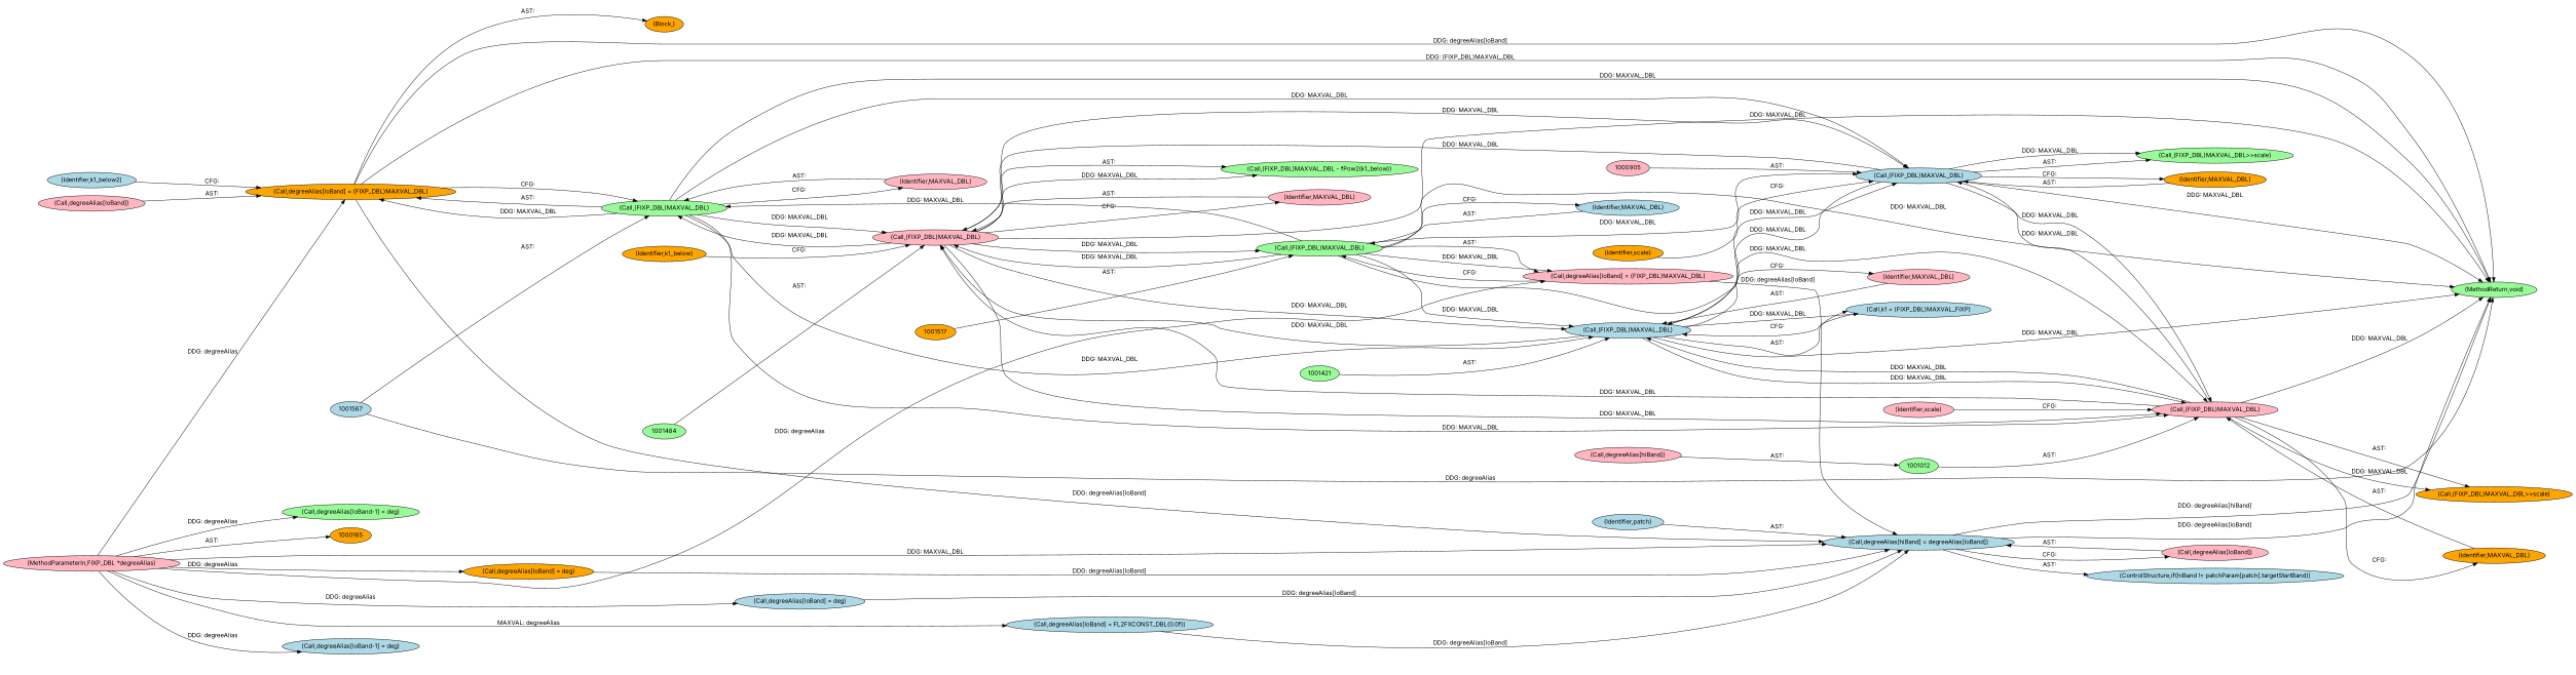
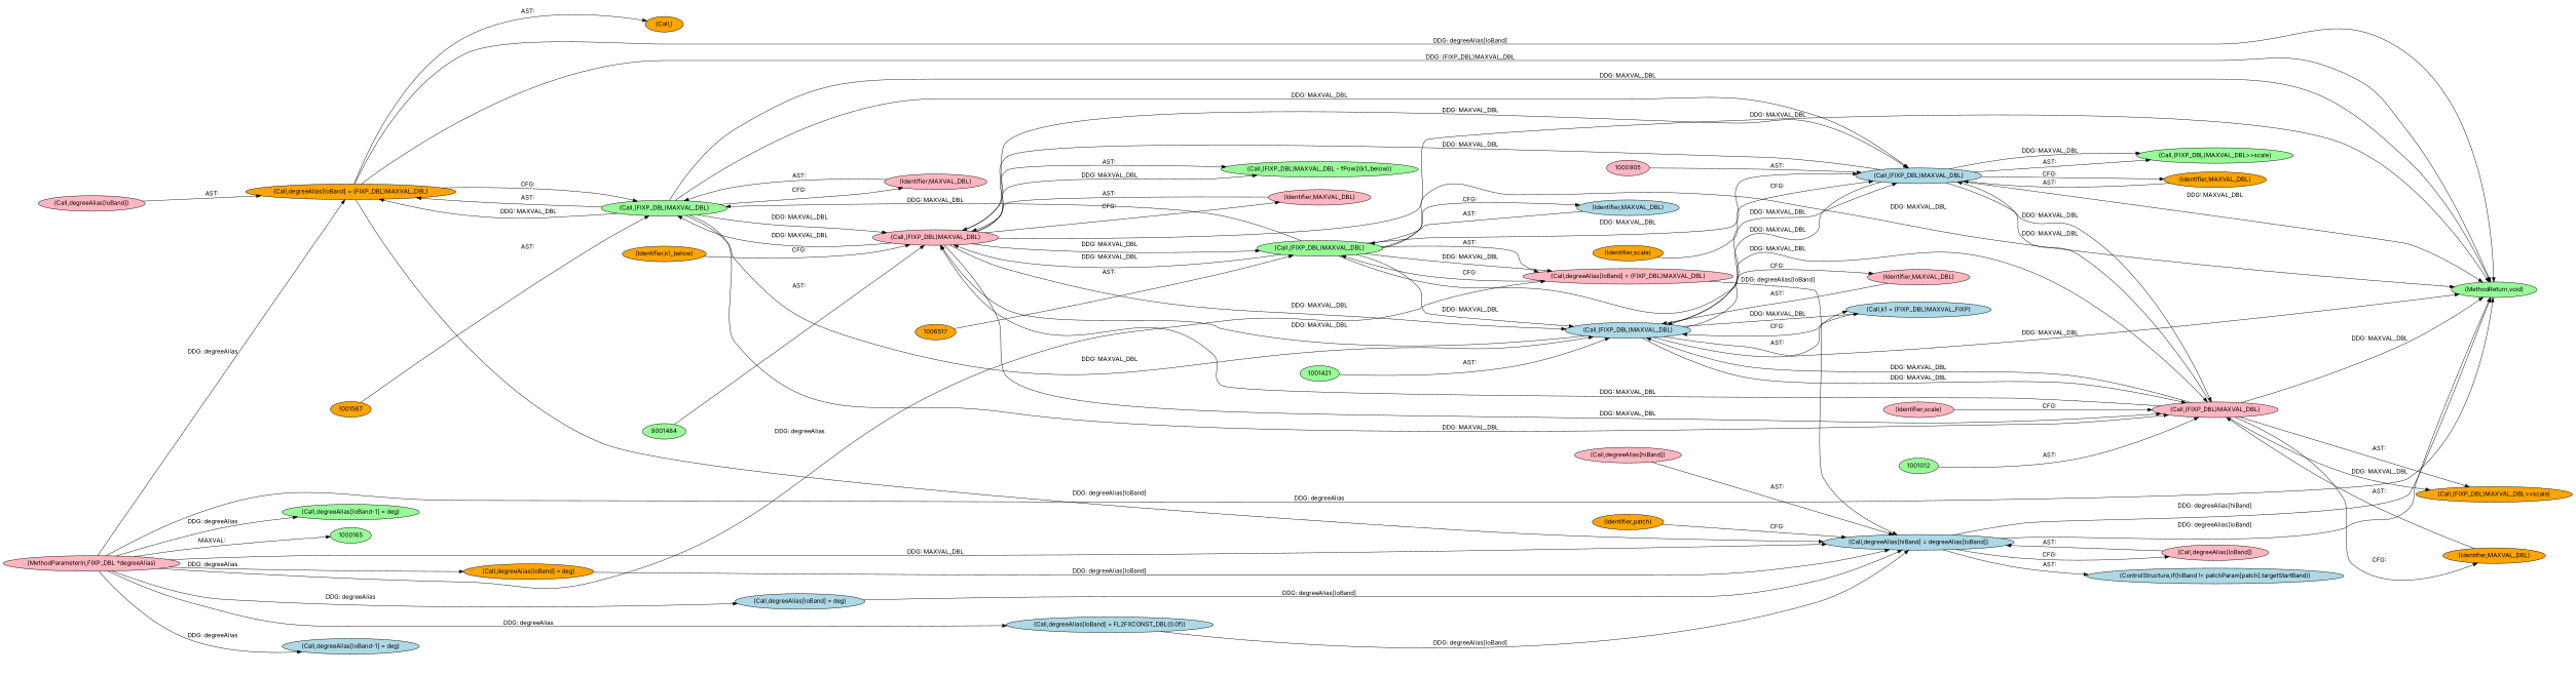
  digraph {
    fontname=Inter
    rankdir=LR
    node [fillcolor=lightblue fontname=Inter style=filled]
    edge [fontname=Inter]
    n1 [fillcolor=orange label="(Call,degreeAlias[loBand] = (FIXP_DBL)MAXVAL_DBL)"]
    n2 [fillcolor=palegreen label="(Call,(FIXP_DBL)MAXVAL_DBL)"]
    n3 [label="(Call,degreeAlias[hiBand] = degreeAlias[loBand])"]
-   n4 [fillcolor=orange label="(Block,)"]
+   n4 [fillcolor=orange label="(Call,)"]
    n5 [fillcolor=palegreen label="(MethodReturn,void)"]
    n6 [fillcolor=lightpink label="(Call,(FIXP_DBL)MAXVAL_DBL)"]
    n7 [label="(Call,(FIXP_DBL)MAXVAL_DBL)"]
    n8 [label="(Call,(FIXP_DBL)MAXVAL_DBL)"]
    n9 [fillcolor=lightpink label="(Call,(FIXP_DBL)MAXVAL_DBL)"]
    n10 [fillcolor=lightpink label="(Identifier,MAXVAL_DBL)"]
    n11 [label="(ControlStructure,if(hiBand != patchParam[patch].targetStartBand))"]
    n12 [fillcolor=lightpink label="(Call,degreeAlias[loBand])"]
    n13 [fillcolor=palegreen label="(Call,(FIXP_DBL)MAXVAL_DBL)"]
    n14 [fillcolor=lightpink label="(Identifier,MAXVAL_DBL)"]
    n15 [fillcolor=palegreen label="(Call,(FIXP_DBL)MAXVAL_DBL - fPow2(k1_below))"]
    n16 [label="(Call,k1 = (FIXP_DBL)MAXVAL_FIXP)"]
    n17 [fillcolor=lightpink label="(Identifier,MAXVAL_DBL)"]
    n18 [fillcolor=palegreen label="(Call,(FIXP_DBL)MAXVAL_DBL>>scale)"]
    n19 [fillcolor=orange label="(Identifier,MAXVAL_DBL)"]
    n20 [fillcolor=orange label="(Identifier,MAXVAL_DBL)"]
    n21 [fillcolor=orange label="(Call,(FIXP_DBL)MAXVAL_DBL>>scale)"]
    n22 [fillcolor=lightpink label="(Call,degreeAlias[loBand] = (FIXP_DBL)MAXVAL_DBL)"]
    n23 [label="(Identifier,MAXVAL_DBL)"]
    n24 [fillcolor=lightpink label="(MethodParameterIn,FIXP_DBL *degreeAlias)"]
    n25 [label="(Call,degreeAlias[loBand-1] = deg)"]
    n26 [fillcolor=palegreen label="(Call,degreeAlias[loBand-1] = deg)"]
    n27 [fillcolor=orange label="(Call,degreeAlias[loBand] = deg)"]
    n28 [label="(Call,degreeAlias[loBand] = deg)"]
    n29 [label="(Call,degreeAlias[loBand] = FL2FXCONST_DBL(0.0f))"]
-   1000165 [fillcolor=orange]
+   1000165 [fillcolor=palegreen]
    n31 [fillcolor=lightpink label="(Call,degreeAlias[hiBand])"]
    n32 [fillcolor=orange label="(Identifier,scale)"]
    n33 [fillcolor=lightpink label="(Call,degreeAlias[loBand])"]
    n34 [fillcolor=orange label="(Identifier,k1_below)"]
-   n35 [label="(Identifier,k1_below2)"]
-   n36 [label="(Identifier,patch)"]
+   n36 [fillcolor=orange label="(Identifier,patch)"]
    n37 [fillcolor=lightpink label="(Identifier,scale)"]
-   1001567
-   1001517 [fillcolor=orange]
-   1001484 [fillcolor=palegreen]
+   1001567 [fillcolor=orange]
+   1001517 [fillcolor=orange label=1006517]
+   1001484 [fillcolor=palegreen label=9001484]
    1001421 [fillcolor=palegreen]
    1000905 [fillcolor=lightpink]
    1001012 [fillcolor=palegreen]
    n1 -> n2 [label="CFG: "]
    n1 -> n3 [label="DDG: degreeAlias[loBand]"]
    n1 -> n4 [label="AST: "]
    n1 -> n5 [label="DDG: degreeAlias[loBand]"]
    n1 -> n5 [label="DDG: (FIXP_DBL)MAXVAL_DBL"]
    n2 -> n1 [label="AST: "]
    n2 -> n1 [label="DDG: MAXVAL_DBL"]
    n2 -> n5 [label="DDG: MAXVAL_DBL"]
    n2 -> n6 [label="DDG: MAXVAL_DBL"]
    n2 -> n7 [label="DDG: MAXVAL_DBL"]
    n2 -> n8 [label="DDG: MAXVAL_DBL"]
    n2 -> n9 [label="DDG: MAXVAL_DBL"]
    n2 -> n10 [label="CFG: "]
    n3 -> n5 [label="DDG: degreeAlias[hiBand]"]
    n3 -> n5 [label="DDG: degreeAlias[loBand]"]
    n3 -> n11 [label="AST: "]
    n3 -> n12 [label="CFG: "]
    n6 -> n2 [label="DDG: MAXVAL_DBL"]
    n6 -> n5 [label="DDG: MAXVAL_DBL"]
    n6 -> n7 [label="DDG: MAXVAL_DBL"]
    n6 -> n8 [label="DDG: MAXVAL_DBL"]
    n6 -> n9 [label="DDG: MAXVAL_DBL"]
    n6 -> n13 [label="DDG: MAXVAL_DBL"]
    n6 -> n14 [label="CFG: "]
    n6 -> n15 [label="AST: "]
    n6 -> n15 [label="DDG: MAXVAL_DBL"]
    n7 -> n5 [label="DDG: MAXVAL_DBL"]
    n7 -> n6 [label="DDG: MAXVAL_DBL"]
    n7 -> n8 [label="DDG: MAXVAL_DBL"]
    n7 -> n9 [label="DDG: MAXVAL_DBL"]
    n7 -> n16 [label="AST: "]
    n7 -> n16 [label="DDG: MAXVAL_DBL"]
    n7 -> n17 [label="CFG: "]
    n8 -> n5 [label="DDG: MAXVAL_DBL"]
    n8 -> n6 [label="DDG: MAXVAL_DBL"]
    n8 -> n7 [label="DDG: MAXVAL_DBL"]
    n8 -> n9 [label="DDG: MAXVAL_DBL"]
    n8 -> n18 [label="AST: "]
    n8 -> n18 [label="DDG: MAXVAL_DBL"]
    n8 -> n19 [label="CFG: "]
    n9 -> n5 [label="DDG: MAXVAL_DBL"]
    n9 -> n6 [label="DDG: MAXVAL_DBL"]
    n9 -> n7 [label="DDG: MAXVAL_DBL"]
    n9 -> n8 [label="DDG: MAXVAL_DBL"]
    n9 -> n20 [label="CFG: "]
    n9 -> n21 [label="AST: "]
    n9 -> n21 [label="DDG: MAXVAL_DBL"]
    n10 -> n2 [label="AST: "]
    n12 -> n3 [label="AST: "]
    n13 -> n2 [label="DDG: MAXVAL_DBL"]
    n13 -> n5 [label="DDG: MAXVAL_DBL"]
    n13 -> n6 [label="DDG: MAXVAL_DBL"]
    n13 -> n7 [label="DDG: MAXVAL_DBL"]
    n13 -> n8 [label="DDG: MAXVAL_DBL"]
    n13 -> n9 [label="DDG: MAXVAL_DBL"]
    n13 -> n22 [label="AST: "]
    n13 -> n22 [label="DDG: MAXVAL_DBL"]
    n13 -> n23 [label="CFG: "]
    n14 -> n6 [label="AST: "]
    n16 -> n7 [label="CFG: "]
    n17 -> n7 [label="AST: "]
    n19 -> n8 [label="AST: "]
    n20 -> n9 [label="AST: "]
    n22 -> n3 [label="DDG: degreeAlias[loBand]"]
    n22 -> n13 [label="CFG: "]
    n23 -> n13 [label="AST: "]
    n24 -> n1 [label="DDG: degreeAlias"]
    n24 -> n3 [label="DDG: MAXVAL_DBL"]
-   1001567 -> n5 [label="DDG: degreeAlias"]
+   n24 -> n5 [label="DDG: degreeAlias"]
    n24 -> n22 [label="DDG: degreeAlias"]
    n24 -> n25 [label="DDG: degreeAlias"]
    n24 -> n26 [label="DDG: degreeAlias"]
    n24 -> n27 [label="DDG: degreeAlias"]
    n24 -> n28 [label="DDG: degreeAlias"]
-   n24 -> n29 [label="MAXVAL: degreeAlias"]
-   n24 -> 1000165 [label="AST: "]
+   n24 -> n29 [label="DDG: degreeAlias"]
+   n24 -> 1000165 [label="MAXVAL: "]
    n27 -> n3 [label="DDG: degreeAlias[loBand]"]
    n28 -> n3 [label="DDG: degreeAlias[loBand]"]
    n29 -> n3 [label="DDG: degreeAlias[loBand]"]
-   n31 -> 1001012 [label="AST: "]
+   n31 -> n3 [label="AST: "]
    n32 -> n8 [label="CFG: "]
    n33 -> n1 [label="AST: "]
    n34 -> n6 [label="CFG: "]
-   n35 -> n1 [label="CFG: "]
-   n36 -> n3 [label="AST: "]
+   n36 -> n3 [label="CFG: "]
    n37 -> n9 [label="CFG: "]
    1001567 -> n2 [label="AST: "]
    1001517 -> n13 [label="AST: "]
    1001484 -> n6 [label="AST: "]
    1001421 -> n7 [label="AST: "]
    1000905 -> n8 [label="AST: "]
    1001012 -> n9 [label="AST: "]
  }
